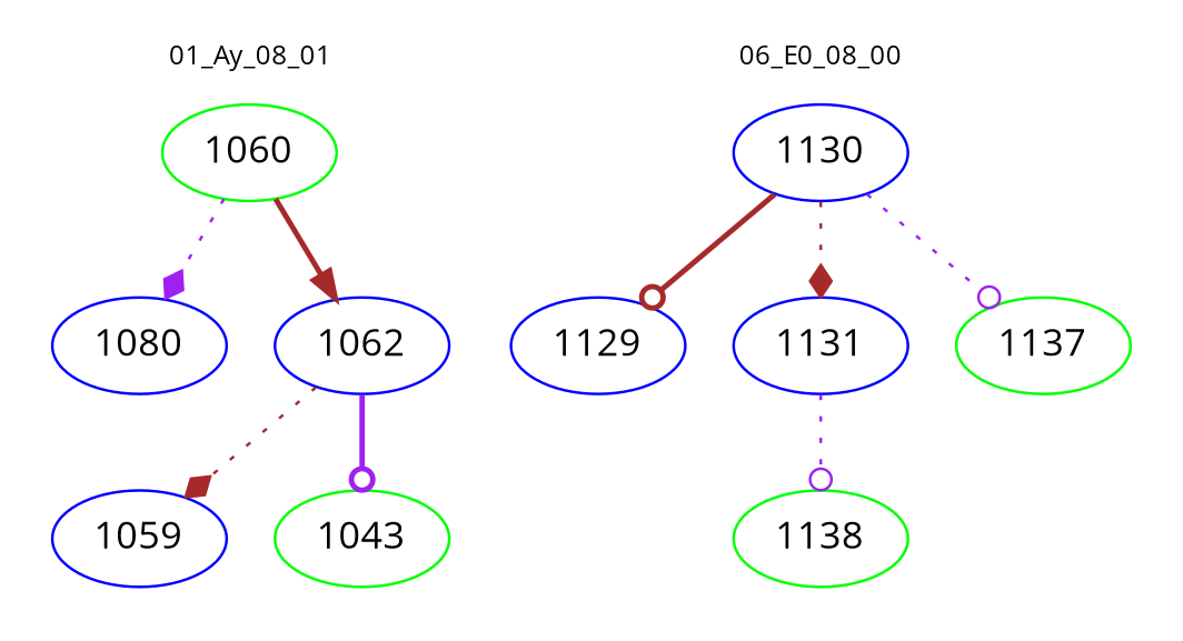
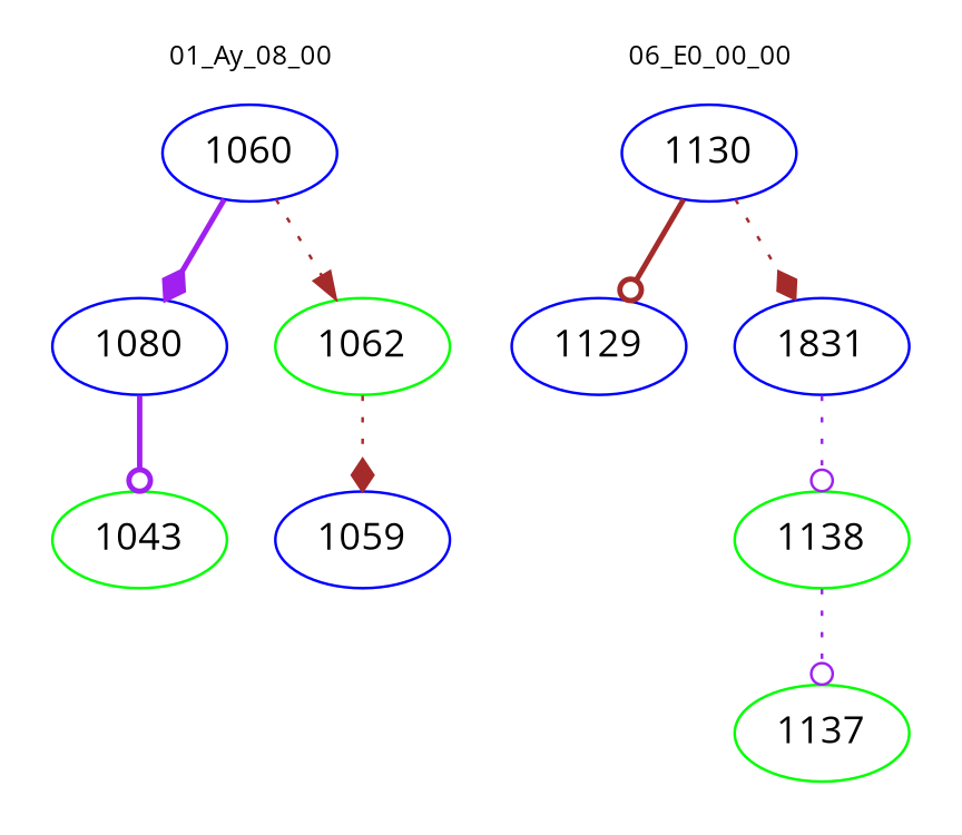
  digraph {
    fontname="Open Sans"
    node [color=blue fontname="Open Sans"]
    edge [arrowhead=odot color=purple fontname="Open Sans" style=dotted]
-   n1 [color=green label=1060]
+   n1 [label=1060]
    n2 [label=1080]
-   n3 [label=1062]
+   n3 [color=green label=1062]
    n4 [label=1059]
    n5 [color=green label=1043]
    n6 [label=1130]
    n7 [label=1129]
-   n8 [label=1131]
+   n8 [label=1831]
    n9 [color=green label=1137]
    n10 [color=green label=1138]
    subgraph cluster_1 {
      color=white
      fontsize=10
-     label="01_Ay_08_01"
+     label="01_Ay_08_00"
      n1
      n2
      n3
      n4
      n5
    }
    subgraph cluster_2 {
      color=white
      fontsize=10
-     label="06_E0_08_00"
+     label="06_E0_00_00"
      n6
      n7
      n8
      n9
      n10
    }
-   n1 -> n2 [arrowhead=diamond]
-   n1 -> n3 [arrowhead=normal color=brown style=bold]
-   n3 -> n5 [style=bold]
+   n1 -> n2 [arrowhead=diamond style=bold]
+   n1 -> n3 [arrowhead=normal color=brown]
+   n2 -> n5 [style=bold]
    n3 -> n4 [arrowhead=diamond color=brown]
    n6 -> n7 [color=brown style=bold]
    n6 -> n8 [arrowhead=diamond color=brown]
-   n6 -> n9
+   n10 -> n9
    n8 -> n10
  }
